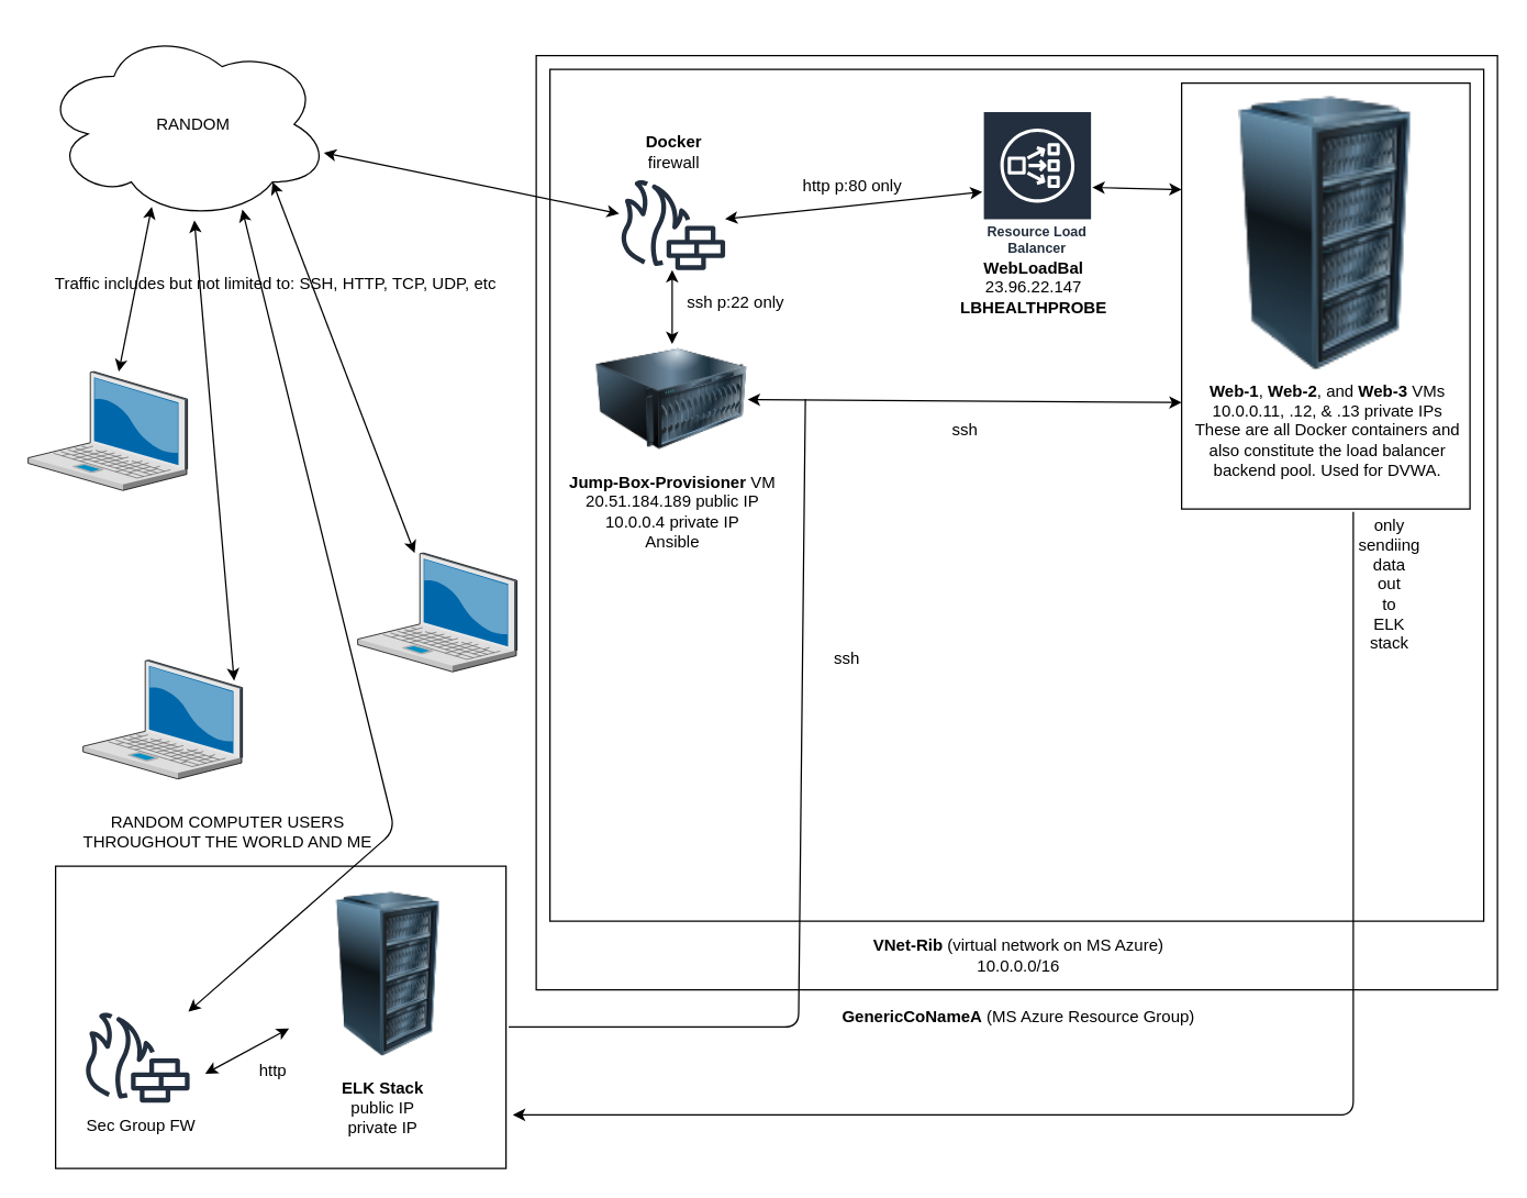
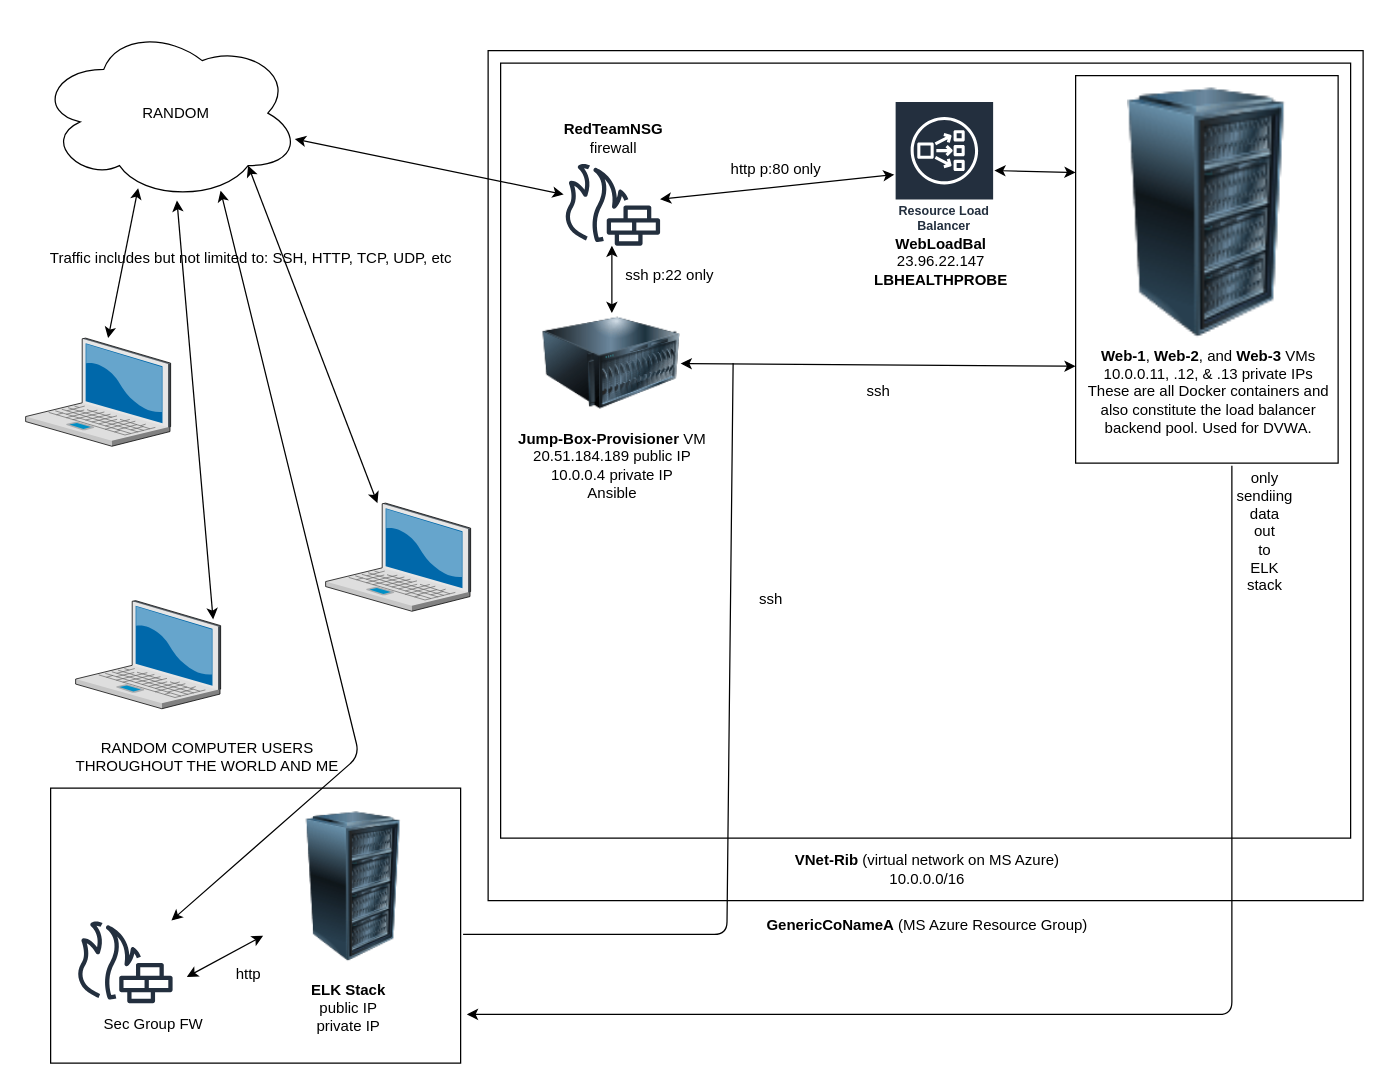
  <mxCell id="0" />
  <mxCell id="1" parent="0" />
  <mxCell id="2" value="" style="rounded=0;whiteSpace=wrap;html=1;" parent="1" vertex="1"><mxGeometry x="850" y="60" width="220" height="350" as="geometry" /></mxCell>
  <mxCell id="3" value="" style="verticalLabelPosition=bottom;aspect=fixed;html=1;verticalAlign=top;strokeColor=none;align=center;outlineConnect=0;shape=mxgraph.citrix.laptop_2;" parent="1" vertex="1"><mxGeometry x="60" y="480" width="116" height="86.5" as="geometry" /></mxCell>
  <mxCell id="4" value="" style="ellipse;shape=cloud;whiteSpace=wrap;html=1;" parent="1" vertex="1"><mxGeometry x="30" width="210" height="140" as="geometry" y="20" /></mxCell>
  <mxCell id="5" value="" style="verticalLabelPosition=bottom;aspect=fixed;html=1;verticalAlign=top;strokeColor=none;align=center;outlineConnect=0;shape=mxgraph.citrix.laptop_2;" parent="1" vertex="1"><mxGeometry x="260" y="402" width="116" height="86.5" as="geometry" /></mxCell>
  <mxCell id="6" value="" style="verticalLabelPosition=bottom;aspect=fixed;html=1;verticalAlign=top;strokeColor=none;align=center;outlineConnect=0;shape=mxgraph.citrix.laptop_2;" parent="1" vertex="1"><mxGeometry x="20" y="270" width="116" height="86.5" as="geometry" /></mxCell>
  <mxCell id="7" value="RANDOM" style="text;html=1;resizable=0;autosize=1;align=center;verticalAlign=middle;points=[];fillColor=none;strokeColor=none;rounded=0;" parent="1" vertex="1"><mxGeometry x="100" y="80" width="80" height="20" as="geometry" /></mxCell>
  <mxCell id="8" value="RANDOM COMPUTER USERS&lt;br&gt;THROUGHOUT THE WORLD AND ME" style="text;html=1;resizable=0;autosize=1;align=center;verticalAlign=middle;points=[];fillColor=none;strokeColor=none;rounded=0;" parent="1" vertex="1"><mxGeometry x="50" y="590" width="230" height="30" as="geometry" /></mxCell>
  <mxCell id="9" value="" style="rounded=0;whiteSpace=wrap;html=1;" parent="1" vertex="1"><mxGeometry x="390" y="40" width="700" height="680" as="geometry" /></mxCell>
  <mxCell id="10" value="&lt;b&gt;GenericCoNameA&lt;/b&gt; (MS Azure Resource Group)" style="text;html=1;resizable=0;autosize=1;align=center;verticalAlign=middle;points=[];fillColor=none;strokeColor=none;rounded=0;" parent="1" vertex="1"><mxGeometry x="607" y="731" width="267" height="18" as="geometry" /></mxCell>
  <mxCell id="11" value="" style="rounded=0;whiteSpace=wrap;html=1;" parent="1" vertex="1"><mxGeometry x="400" y="50" width="680" height="620" as="geometry" /></mxCell>
  <mxCell id="12" value="&lt;b&gt;VNet-Rib&lt;/b&gt; (virtual network on MS Azure)&lt;br&gt;10.0.0.0/16" style="text;html=1;resizable=0;autosize=1;align=center;verticalAlign=middle;points=[];fillColor=none;strokeColor=none;rounded=0;" parent="1" vertex="1"><mxGeometry x="630" y="679" width="221" height="32" as="geometry" /></mxCell>
  <mxCell id="13" value="" style="outlineConnect=0;fontColor=#232F3E;gradientColor=none;fillColor=#232F3E;strokeColor=none;dashed=0;verticalLabelPosition=bottom;verticalAlign=top;align=center;html=1;fontSize=12;fontStyle=0;aspect=fixed;pointerEvents=1;shape=mxgraph.aws4.generic_firewall;" parent="1" vertex="1"><mxGeometry x="450" y="130" width="78" height="66" as="geometry" /></mxCell>
- <mxCell id="14" value="&lt;b&gt;Docker&lt;/b&gt;&lt;br&gt;firewall" style="text;html=1;resizable=0;autosize=1;align=center;verticalAlign=middle;points=[];fillColor=none;strokeColor=none;rounded=0;" parent="1" vertex="1"><mxGeometry x="445" y="94" width="89" height="32" as="geometry" /></mxCell>
+ <mxCell id="14" value="&lt;b&gt;RedTeamNSG&lt;/b&gt;&lt;br&gt;firewall" style="text;html=1;resizable=0;autosize=1;align=center;verticalAlign=middle;points=[];fillColor=none;strokeColor=none;rounded=0;" parent="1" vertex="1"><mxGeometry x="445" y="94" width="89" height="32" as="geometry" /></mxCell>
  <mxCell id="15" value="Traffic includes but not limited to: SSH, HTTP, TCP, UDP, etc" style="text;html=1;resizable=0;autosize=1;align=center;verticalAlign=middle;points=[];fillColor=none;strokeColor=none;rounded=0;opacity=0;" parent="1" vertex="1"><mxGeometry x="30" y="196" width="340" height="20" as="geometry" /></mxCell>
  <mxCell id="16" value="" style="endArrow=classic;startArrow=classic;html=1;" parent="1" source="4" target="13" edge="1"><mxGeometry width="50" height="50" relative="1" as="geometry"><mxPoint x="310" y="110" as="sourcePoint" /><mxPoint x="360" y="60" as="targetPoint" /></mxGeometry></mxCell>
  <mxCell id="17" value="" style="endArrow=classic;startArrow=classic;html=1;" parent="1" target="4" edge="1"><mxGeometry width="50" height="50" relative="1" as="geometry"><mxPoint x="170" y="495" as="sourcePoint" /><mxPoint x="220" y="445" as="targetPoint" /></mxGeometry></mxCell>
  <mxCell id="18" value="" style="endArrow=classic;startArrow=classic;html=1;" parent="1" edge="1"><mxGeometry width="50" height="50" relative="1" as="geometry"><mxPoint x="86" y="270" as="sourcePoint" /><mxPoint x="110" y="150" as="targetPoint" /></mxGeometry></mxCell>
  <mxCell id="19" value="" style="endArrow=classic;startArrow=classic;html=1;exitX=0.8;exitY=0.8;exitDx=0;exitDy=0;exitPerimeter=0;" parent="1" source="4" target="5" edge="1"><mxGeometry width="50" height="50" relative="1" as="geometry"><mxPoint x="260" y="390" as="sourcePoint" /><mxPoint x="310" y="340" as="targetPoint" /></mxGeometry></mxCell>
  <mxCell id="20" value="ssh p:22 only" style="text;html=1;resizable=0;autosize=1;align=center;verticalAlign=middle;points=[];fillColor=none;strokeColor=none;rounded=0;opacity=0;" parent="1" vertex="1"><mxGeometry x="490" y="210" width="90" height="20" as="geometry" /></mxCell>
  <mxCell id="21" value="Resource Load Balancer" style="outlineConnect=0;fontColor=#232F3E;gradientColor=none;strokeColor=#ffffff;fillColor=#232F3E;dashed=0;verticalLabelPosition=middle;verticalAlign=bottom;align=center;html=1;whiteSpace=wrap;fontSize=10;fontStyle=1;spacing=3;shape=mxgraph.aws4.productIcon;prIcon=mxgraph.aws4.network_load_balancer;" parent="1" vertex="1"><mxGeometry x="715" y="80" width="80" height="110" as="geometry" /></mxCell>
  <mxCell id="22" value="" style="endArrow=classic;startArrow=classic;html=1;" parent="1" source="13" target="21" edge="1"><mxGeometry width="50" height="50" relative="1" as="geometry"><mxPoint x="590" y="160" as="sourcePoint" /><mxPoint x="640" y="110" as="targetPoint" /></mxGeometry></mxCell>
  <mxCell id="23" value="http p:80 only" style="text;html=1;resizable=0;autosize=1;align=center;verticalAlign=middle;points=[];fillColor=none;strokeColor=none;rounded=0;" parent="1" vertex="1"><mxGeometry x="579" y="126" width="82" height="18" as="geometry" /></mxCell>
  <mxCell id="24" value="" style="rounded=0;whiteSpace=wrap;html=1;" parent="1" vertex="1"><mxGeometry x="860" y="60" width="210" height="310" as="geometry" /></mxCell>
  <mxCell id="25" value="" style="image;html=1;image=img/lib/clip_art/computers/Server_Rack_128x128.png" parent="1" vertex="1"><mxGeometry x="870" y="70" width="190" height="200" as="geometry" /></mxCell>
  <mxCell id="26" value="&lt;b&gt;Web-1&lt;/b&gt;, &lt;b&gt;Web-2&lt;/b&gt;, and &lt;b&gt;Web-3&lt;/b&gt; VMs&lt;br&gt;10.0.0.11, .12, &amp;amp; .13 private IPs&lt;br&gt;These are all Docker containers and&lt;br&gt;also constitute the load balancer&lt;br&gt;backend pool. Used for DVWA." style="text;html=1;resizable=0;autosize=1;align=center;verticalAlign=middle;points=[];fillColor=none;strokeColor=none;rounded=0;" parent="1" vertex="1"><mxGeometry x="864" y="276.25" width="203" height="74" as="geometry" /></mxCell>
  <mxCell id="27" value="" style="endArrow=classic;startArrow=classic;html=1;entryX=0;entryY=0.25;entryDx=0;entryDy=0;" parent="1" source="21" target="24" edge="1"><mxGeometry width="50" height="50" relative="1" as="geometry"><mxPoint x="810" y="160" as="sourcePoint" /><mxPoint x="860" y="110" as="targetPoint" /></mxGeometry></mxCell>
  <mxCell id="28" value="" style="image;html=1;image=img/lib/clip_art/computers/Server_128x128.png" parent="1" vertex="1"><mxGeometry x="434" y="250" width="110" height="80" as="geometry" /></mxCell>
  <mxCell id="29" value="" style="endArrow=classic;startArrow=classic;html=1;entryX=0;entryY=0.75;entryDx=0;entryDy=0;" parent="1" source="28" target="24" edge="1"><mxGeometry width="50" height="50" relative="1" as="geometry"><mxPoint x="660" y="290" as="sourcePoint" /><mxPoint x="710" y="240" as="targetPoint" /></mxGeometry></mxCell>
  <mxCell id="30" value="" style="endArrow=classic;startArrow=classic;html=1;" parent="1" source="28" target="13" edge="1"><mxGeometry width="50" height="50" relative="1" as="geometry"><mxPoint x="464" y="250" as="sourcePoint" /><mxPoint x="514" y="200" as="targetPoint" /></mxGeometry></mxCell>
  <mxCell id="31" value="&lt;b&gt;Jump-Box-Provisioner&lt;/b&gt; VM&lt;br&gt;20.51.184.189 public IP&lt;br&gt;10.0.0.4 private IP&lt;br&gt;Ansible" style="text;html=1;resizable=0;autosize=1;align=center;verticalAlign=middle;points=[];fillColor=none;strokeColor=none;rounded=0;" parent="1" vertex="1"><mxGeometry x="409" y="342" width="160" height="60" as="geometry" /></mxCell>
  <mxCell id="32" value="ssh" style="text;html=1;resizable=0;autosize=1;align=center;verticalAlign=middle;points=[];fillColor=none;strokeColor=none;rounded=0;" parent="1" vertex="1"><mxGeometry x="687" y="303.25" width="30" height="20" as="geometry" /></mxCell>
  <mxCell id="33" value="&lt;b&gt;WebLoadBal&lt;/b&gt;&lt;br&gt;23.96.22.147&lt;br&gt;&lt;b&gt;LBHEALTHPROBE&lt;/b&gt;" style="text;html=1;resizable=0;autosize=1;align=center;verticalAlign=middle;points=[];fillColor=none;strokeColor=none;rounded=0;" parent="1" vertex="1"><mxGeometry x="694" y="186" width="116" height="46" as="geometry" /></mxCell>
  <mxCell id="34" value="" style="endArrow=none;startArrow=classic;html=1;" edge="1" parent="1"><mxGeometry width="50" height="50" relative="1" as="geometry"><mxPoint x="373" y="811" as="sourcePoint" /><mxPoint x="985" y="372" as="targetPoint" /><Array as="points"><mxPoint x="985" y="811" /><mxPoint x="985" y="489" /></Array></mxGeometry></mxCell>
  <mxCell id="35" value="" style="rounded=0;whiteSpace=wrap;html=1;" vertex="1" parent="1"><mxGeometry x="40" y="630" width="328" height="220" as="geometry" /></mxCell>
  <mxCell id="36" value="" style="image;html=1;image=img/lib/clip_art/computers/Server_Rack_128x128.png" vertex="1" parent="1"><mxGeometry x="210" y="649" width="145" height="120" as="geometry" /></mxCell>
  <mxCell id="37" value="only&lt;br&gt;sendiing&lt;br&gt;data&lt;br&gt;out&lt;br&gt;to&lt;br&gt;ELK&lt;br&gt;stack" style="text;html=1;resizable=0;autosize=1;align=center;verticalAlign=middle;points=[];fillColor=none;strokeColor=none;rounded=0;" vertex="1" parent="1"><mxGeometry x="983" y="374" width="55" height="102" as="geometry" /></mxCell>
  <mxCell id="38" value="" style="outlineConnect=0;fontColor=#232F3E;gradientColor=none;fillColor=#232F3E;strokeColor=none;dashed=0;verticalLabelPosition=bottom;verticalAlign=top;align=center;html=1;fontSize=12;fontStyle=0;aspect=fixed;pointerEvents=1;shape=mxgraph.aws4.generic_firewall;" vertex="1" parent="1"><mxGeometry x="60" y="736" width="78" height="66" as="geometry" /></mxCell>
  <mxCell id="39" value="&lt;b&gt;ELK Stack&lt;/b&gt;&lt;br&gt;public IP&lt;br&gt;private IP" style="text;html=1;resizable=0;autosize=1;align=center;verticalAlign=middle;points=[];fillColor=none;strokeColor=none;rounded=0;" vertex="1" parent="1"><mxGeometry x="243.5" y="783" width="69" height="46" as="geometry" /></mxCell>
  <mxCell id="40" value="" style="endArrow=classic;startArrow=classic;html=1;entryX=0.695;entryY=0.943;entryDx=0;entryDy=0;entryPerimeter=0;" edge="1" parent="1" source="38" target="4"><mxGeometry width="50" height="50" relative="1" as="geometry"><mxPoint x="319" y="627" as="sourcePoint" /><mxPoint x="314" y="670" as="targetPoint" /><Array as="points"><mxPoint x="287" y="604" /></Array></mxGeometry></mxCell>
- <mxCell id="41" value="Sec Group FW" style="text;html=1;resizable=0;autosize=1;align=center;verticalAlign=middle;points=[];fillColor=none;strokeColor=none;rounded=0;" vertex="1" parent="1"><mxGeometry x="57" y="810" width="89" height="18" as="geometry" /></mxCell>
+ <mxCell id="41" value="Sec Group FW" style="text;html=1;resizable=0;autosize=1;align=center;verticalAlign=middle;points=[];fillColor=none;strokeColor=none;rounded=0;" vertex="1" parent="1"><mxGeometry x="77" y="810" width="89" height="18" as="geometry" /></mxCell>
  <mxCell id="42" value="" style="endArrow=none;html=1;exitX=1.006;exitY=0.532;exitDx=0;exitDy=0;exitPerimeter=0;" edge="1" parent="1" source="35"><mxGeometry width="50" height="50" relative="1" as="geometry"><mxPoint x="564" y="524" as="sourcePoint" /><mxPoint x="586" y="290" as="targetPoint" /><Array as="points"><mxPoint x="581" y="747" /></Array></mxGeometry></mxCell>
  <mxCell id="43" value="ssh" style="text;html=1;resizable=0;autosize=1;align=center;verticalAlign=middle;points=[];fillColor=none;strokeColor=none;rounded=0;" vertex="1" parent="1"><mxGeometry x="601" y="469.5" width="29" height="18" as="geometry" /></mxCell>
  <mxCell id="44" value="" style="endArrow=classic;startArrow=classic;html=1;" edge="1" parent="1" target="36"><mxGeometry width="50" height="50" relative="1" as="geometry"><mxPoint x="149" y="781" as="sourcePoint" /><mxPoint x="201" y="754" as="targetPoint" /></mxGeometry></mxCell>
  <mxCell id="45" value="http" style="text;html=1;resizable=0;autosize=1;align=center;verticalAlign=middle;points=[];fillColor=none;strokeColor=none;rounded=0;" vertex="1" parent="1"><mxGeometry x="183" y="770" width="30" height="18" as="geometry" /></mxCell>
